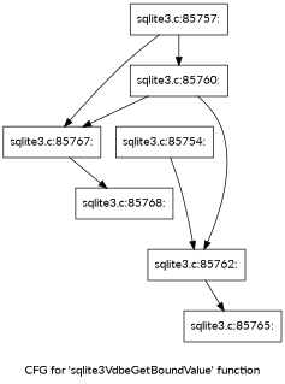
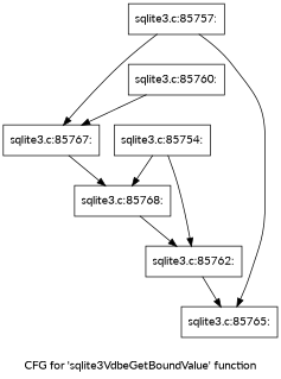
  digraph {
    fontname=Lato
    label="CFG for 'sqlite3VdbeGetBoundValue' function"
    node [fontname=Lato shape=record]
    edge [fontname=Lato]
    n1 [label="{sqlite3.c:85754:}"]
    n2 [label="{sqlite3.c:85768:}"]
    n3 [label="{sqlite3.c:85762:}"]
    n4 [label="{sqlite3.c:85757:}"]
    n5 [label="{sqlite3.c:85760:}"]
    n6 [label="{sqlite3.c:85767:}"]
    n7 [label="{sqlite3.c:85765:}"]
+   n1 -> n2
    n1 -> n3
    n3 -> n7
-   n4 -> n5
+   n4 -> n7
    n4 -> n6
-   n5 -> n3
+   n2 -> n3
    n5 -> n6
    n6 -> n2
  }
